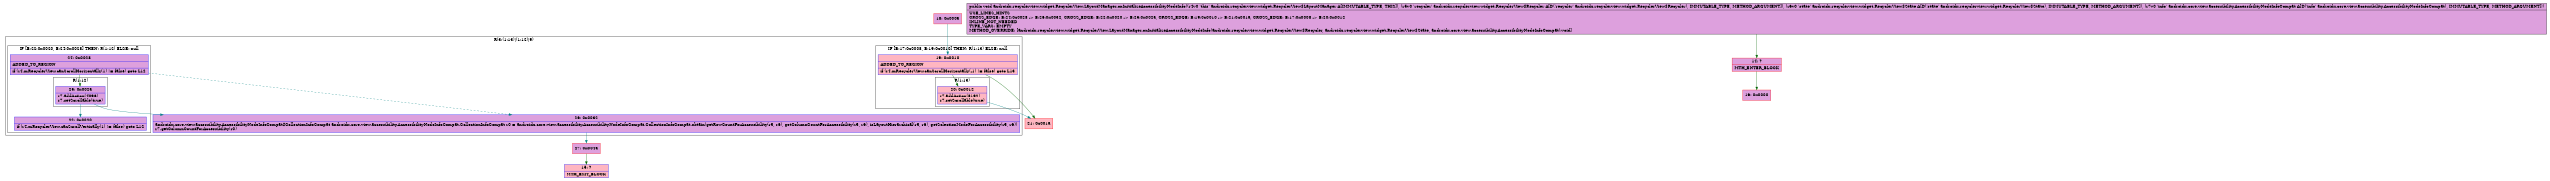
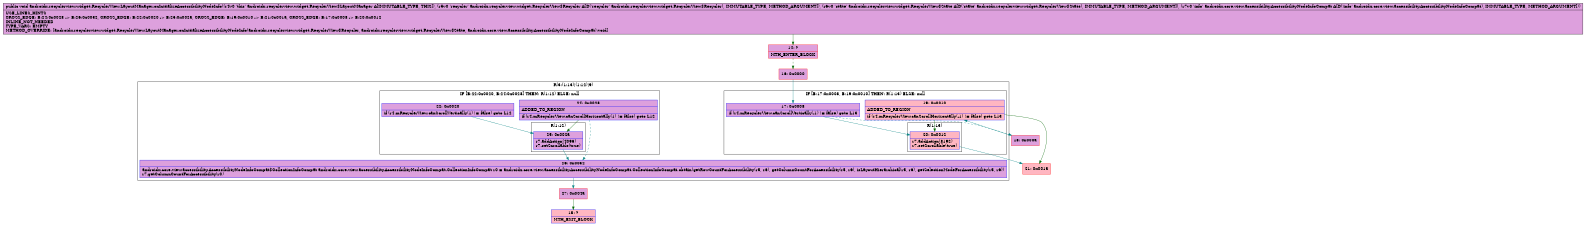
  digraph {
    node [color=blue fillcolor=plum shape=record style=filled]
    edge [color=teal]
    n1 [fillcolor=lightpink label="{20\:\ 0x0012|r7.addAction(8192)\lr7.setScrollable(true)\l}"]
+   n2 [label="{17\:\ 0x0008|if (r4.mRecyclerView.canScrollVertically(\-1) != false) goto L13\l}"]
    n3 [fillcolor=lightpink label="{19\:\ 0x0010|ADDED_TO_REGION\l|if (r4.mRecyclerView.canScrollHorizontally(\-1) != false) goto L13\l}"]
    n4 [label="{25\:\ 0x002a|r7.addAction(4096)\lr7.setScrollable(true)\l}"]
    n5 [label="{22\:\ 0x0020|if (r4.mRecyclerView.canScrollVertically(1) != false) goto L12\l}"]
    n6 [label="{24\:\ 0x0028|ADDED_TO_REGION\l|if (r4.mRecyclerView.canScrollHorizontally(1) != false) goto L12\l}"]
    n7 [label="{26\:\ 0x0032|androidx.core.view.accessibility.AccessibilityNodeInfoCompat$CollectionInfoCompat androidx.core.view.accessibility.AccessibilityNodeInfoCompat.CollectionInfoCompat r0 = androidx.core.view.accessibility.AccessibilityNodeInfoCompat.CollectionInfoCompat.obtain(getRowCountForAccessibility(r5, r6), getColumnCountForAccessibility(r5, r6), isLayoutHierarchical(r5, r6), getSelectionModeForAccessibility(r5, r6))\lr7.getColumnCountForAccessibility(r0)\l}"]
    n8 [color=red fillcolor=lightpink label="{21\:\ 0x001a}"]
    n9 [color=red label="{18\:\ 0x000a}"]
    n10 [color=red label="{27\:\ 0x004a}"]
    n11 [fillcolor=lightpink label="{15\:\ ?|MTH_EXIT_BLOCK\l}"]
    n12 [color=red label="{14\:\ ?|MTH_ENTER_BLOCK\l}"]
    n13 [color=red label="{16\:\ 0x0000}"]
    n14 [label="{public void androidx.recyclerview.widget.RecyclerView.LayoutManager.onInitializeAccessibilityNodeInfo((r4v0 'this' androidx.recyclerview.widget.RecyclerView$LayoutManager A[IMMUTABLE_TYPE, THIS]), (r5v0 'recycler' androidx.recyclerview.widget.RecyclerView$Recycler A[D('recycler' androidx.recyclerview.widget.RecyclerView$Recycler), IMMUTABLE_TYPE, METHOD_ARGUMENT]), (r6v0 'state' androidx.recyclerview.widget.RecyclerView$State A[D('state' androidx.recyclerview.widget.RecyclerView$State), IMMUTABLE_TYPE, METHOD_ARGUMENT]), (r7v0 'info' androidx.core.view.accessibility.AccessibilityNodeInfoCompat A[D('info' androidx.core.view.accessibility.AccessibilityNodeInfoCompat), IMMUTABLE_TYPE, METHOD_ARGUMENT]))  | USE_LINES_HINTS\lCROSS_EDGE: B:24:0x0028 \-\> B:26:0x0032, CROSS_EDGE: B:22:0x0020 \-\> B:25:0x002a, CROSS_EDGE: B:19:0x0010 \-\> B:21:0x001a, CROSS_EDGE: B:17:0x0008 \-\> B:20:0x0012\lINLINE_NOT_NEEDED\lTYPE_VARS: EMPTY\lMETHOD_OVERRIDE: [androidx.recyclerview.widget.RecyclerView.LayoutManager.onInitializeAccessibilityNodeInfo(androidx.recyclerview.widget.RecyclerView$Recycler, androidx.recyclerview.widget.RecyclerView$State, androidx.core.view.accessibility.AccessibilityNodeInfoCompat):void]\l}" color=""]
    subgraph cluster_1 {
      label="R(3:(1:13)|(1:12)|9)"
      n7
      subgraph cluster_2 {
        label="IF [B:17:0x0008, B:19:0x0010] THEN: R(1:13) ELSE: null"
+       n2
        n3
        subgraph cluster_3 {
          label="R(1:13)"
          n1
        }
      }
      subgraph cluster_4 {
        label="IF [B:22:0x0020, B:24:0x0028] THEN: R(1:12) ELSE: null"
        n5
        n6
        subgraph cluster_5 {
          label="R(1:12)"
          n4
        }
      }
    }
    n1 -> n8
+   n2 -> n1
+   n2 -> n9 [style=dashed]
    n3 -> n1 [color=darkgreen]
    n3 -> n8 [color=darkgreen style=solid]
    n4 -> n7
-   n4 -> n5
+   n5 -> n4
    n6 -> n4 [color=darkgreen]
    n6 -> n7 [style=dashed]
    n7 -> n10
    n9 -> n3
    n10 -> n11 [color=darkgreen]
-   n12 -> n13 [color=darkgreen]
+   n12 -> n13 [color=darkgreen style=dashed]
+   n13 -> n2
    n14 -> n12 [color=darkgreen]
  }
